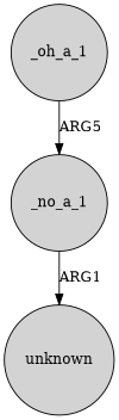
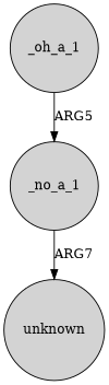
  digraph {
    node [shape=circle style=filled]
    _no_a_1
    unknown
    _oh_a_1
-   _no_a_1 -> unknown [label=ARG1]
+   _no_a_1 -> unknown [label=ARG7]
    _oh_a_1 -> _no_a_1 [label=ARG5]
  }
